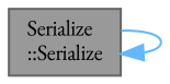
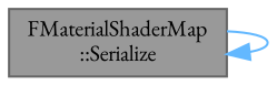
  digraph {
    rankdir=TB
    fontname="EB Garamond"
-   n1 [color=gray40 fillcolor=grey60 fontcolor=black fontname="EB Garamond" fontsize=10 height=0.2 label="Serialize\l::Serialize" shape=box style=filled width=0.4]
+   n1 [color=gray40 fillcolor=grey60 fontcolor=black fontname="EB Garamond" fontsize=10 height=0.2 label="FMaterialShaderMap\l::Serialize" shape=box style=filled width=0.4]
    n1 -> n1 [color=steelblue1 fontname="EB Garamond" fontsize=10 labelfontname=Helvetica labelfontsize=10 style=solid]
  }
